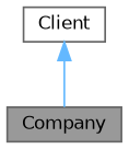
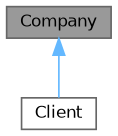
  digraph {
    node [color=gray40 fontname=Helvetica fontsize=10 shape=box style=filled]
    n1 [fillcolor=grey60 fontcolor=black height=0.2 label=Company width=0.4]
    n2 [fillcolor=white height=0.2 label=Client width=0.4]
-   n2 -> n1 [color=steelblue1 dir=back fontname=Helvetica fontsize=10 labelfontname=Helvetica labelfontsize=10 style=solid]
+   n1 -> n2 [color=steelblue1 dir=back fontname=Helvetica fontsize=10 labelfontname=Helvetica labelfontsize=10 style=solid]
  }
